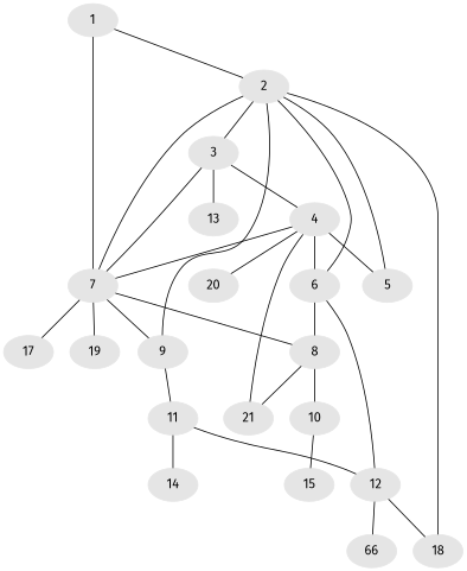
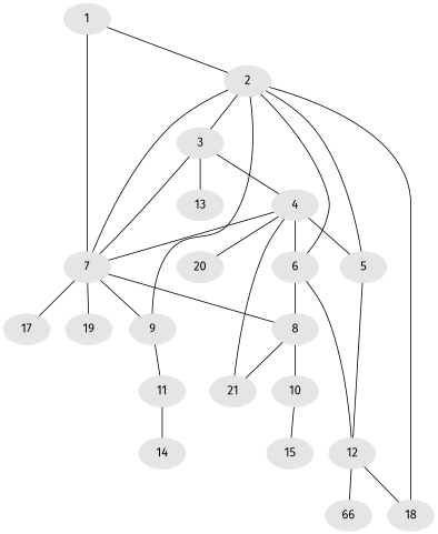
  graph {
    fontname="Fira Sans"
    node [color=gray90 fontname="Fira Sans" style=filled]
    edge [fontname="Fira Sans" weight=1.0]
    1
    2
    7
    3
    5
    6
    9
    18
    8
    17
    19
    4
    13
    12
    11
    20
    21
    n18 [label=66]
    10
    15
    14
    1 -- 2
    1 -- 7 [weight=8.0]
    2 -- 7 [weight=2.0]
    2 -- 3
    2 -- 5
    2 -- 6 [weight=2.0]
    2 -- 9
    2 -- 18
    7 -- 9
    7 -- 8
    7 -- 17
    7 -- 19
    3 -- 7
    3 -- 4
    3 -- 13 [weight=2.0]
-   11 -- 12
+   5 -- 12
    6 -- 8
    6 -- 12
    9 -- 11
    8 -- 21
    8 -- 10
    4 -- 7
    4 -- 5
    4 -- 6 [weight=6.0]
    4 -- 20
    4 -- 21
    12 -- 18
    12 -- n18
    11 -- 14
    10 -- 15
  }
